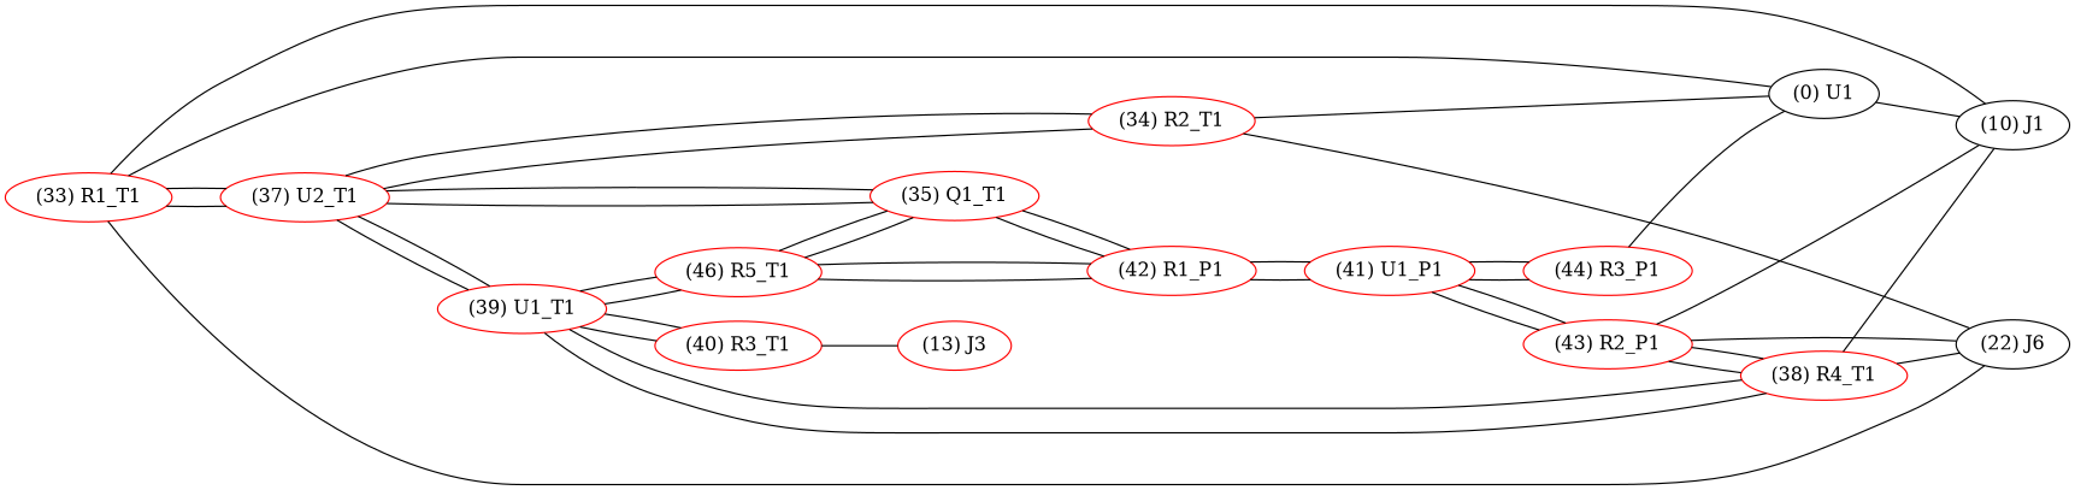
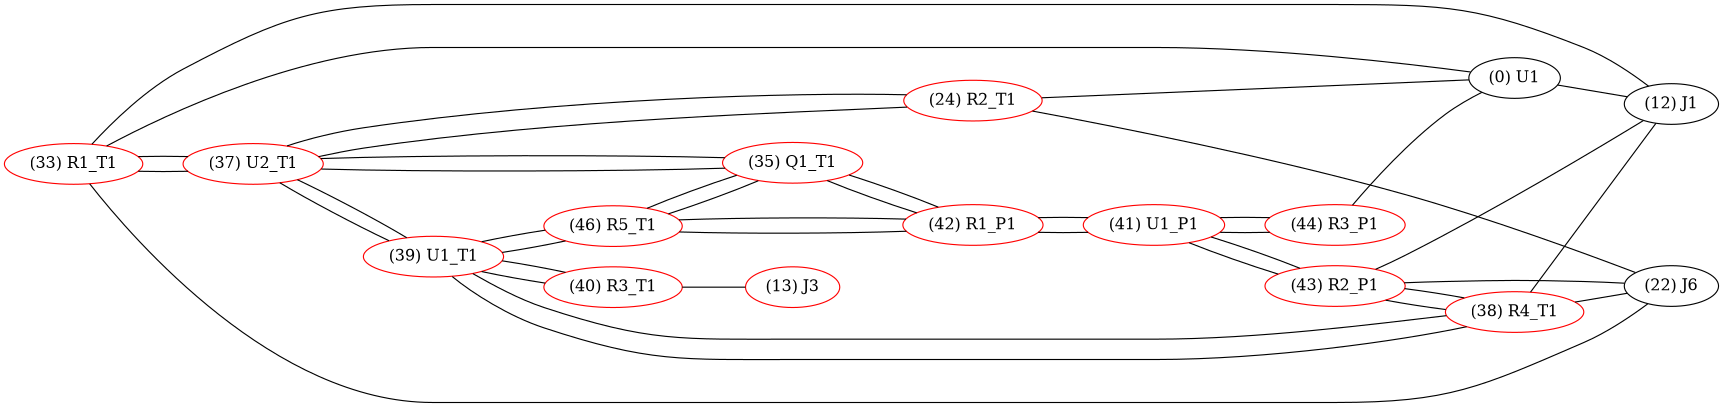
  graph {
    rankdir=LR
    node [color=red]
    n1 [label="(33) R1_T1"]
-   n2 [label="(10) J1" color=""]
+   n2 [label="(12) J1" color=""]
    n3 [label="(0) U1" color=""]
    n4 [label="(22) J6" color=""]
    n5 [label="(37) U2_T1"]
-   n6 [label="(34) R2_T1"]
+   n6 [label="(24) R2_T1"]
    n7 [label="(35) Q1_T1"]
    n8 [label="(39) U1_T1"]
    n9 [label="(42) R1_P1"]
    n10 [label="(46) R5_T1"]
    n11 [label="(38) R4_T1"]
    n12 [label="(40) R3_T1"]
    n13 [label="(41) U1_P1"]
    n14 [label="(43) R2_P1"]
    n15 [label="(44) R3_P1"]
    n16 [label="(13) J3"]
    n1 -- n2
    n1 -- n3
    n1 -- n4
    n1 -- n5
    n3 -- n2
    n5 -- n1
    n5 -- n6
    n5 -- n7
    n5 -- n8
    n6 -- n3
    n6 -- n4
    n6 -- n5
    n7 -- n5
    n7 -- n9
    n7 -- n10
    n8 -- n5
    n8 -- n10
    n8 -- n11
    n8 -- n12
    n9 -- n7
    n9 -- n10
    n9 -- n13
    n10 -- n7
    n10 -- n8
    n10 -- n9
    n11 -- n2
    n11 -- n4
    n11 -- n8
    n11 -- n14
    n12 -- n8
    n12 -- n16
    n13 -- n9
    n13 -- n14
    n13 -- n15
    n14 -- n2
    n14 -- n4
    n14 -- n11
    n14 -- n13
    n15 -- n3
    n15 -- n13
  }
